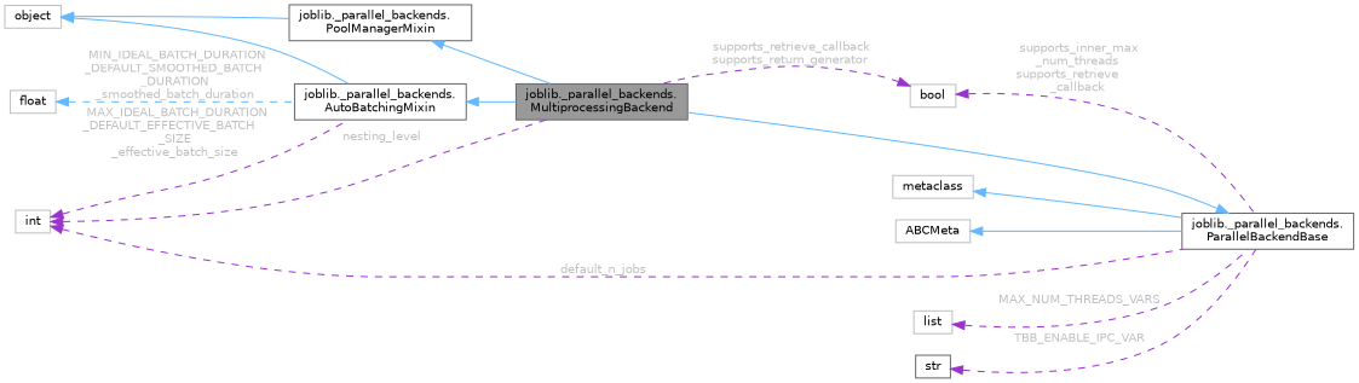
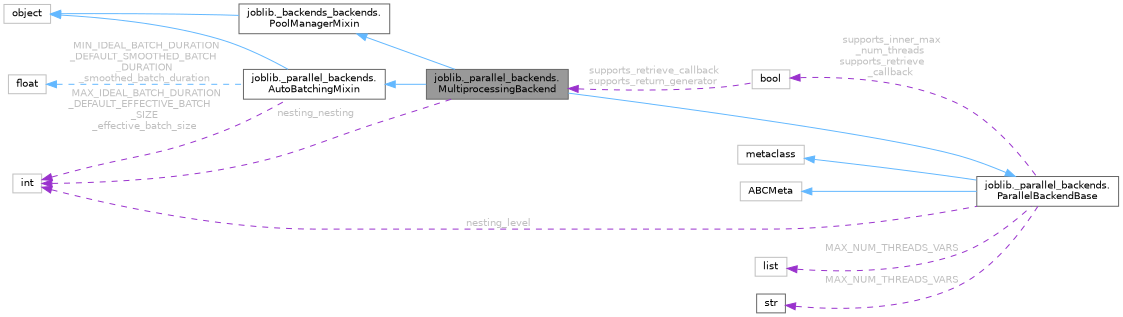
  digraph {
    fontname="DejaVu Sans"
    rankdir=LR
    node [color=grey75 fillcolor=white fontname="DejaVu Sans" fontsize=10 shape=box style=filled]
    edge [color=steelblue1 dir=back fontname="DejaVu Sans" fontsize=10 labelfontname=Helvetica labelfontsize=10 style=dashed fontcolor=grey]
    n1 [color=gray40 fillcolor=grey60 fontcolor=black height=0.2 label="joblib._parallel_backends.\lMultiprocessingBackend" width=0.4]
-   n2 [color=gray40 height=0.2 label="joblib._parallel_backends.\lPoolManagerMixin" width=0.4]
+   n2 [color=gray40 height=0.2 label="joblib._backends_backends.\lPoolManagerMixin" width=0.4]
    n3 [height=0.2 label=object width=0.4]
    n4 [color=gray40 height=0.2 label="joblib._parallel_backends.\lAutoBatchingMixin" width=0.4]
    n5 [height=0.2 label=float width=0.4]
    n6 [height=0.2 label=int width=0.4]
    n7 [color=gray40 height=0.2 label="joblib._parallel_backends.\lParallelBackendBase" width=0.4]
    n8 [height=0.2 label=metaclass width=0.4]
    n9 [height=0.2 label=ABCMeta width=0.4]
    n10 [height=0.2 label=bool width=0.4]
    n11 [height=0.2 label=list width=0.4]
    n12 [color=gray40 height=0.2 label=str width=0.4]
    n2 -> n1 [style=solid fontcolor=""]
    n3 -> n2 [style=solid fontcolor=""]
    n3 -> n4 [style=solid fontcolor=""]
    n4 -> n1 [style=solid fontcolor=""]
    n5 -> n4 [label=" MIN_IDEAL_BATCH_DURATION\n_DEFAULT_SMOOTHED_BATCH\l_DURATION\n_smoothed_batch_duration"]
-   n6 -> n1 [color=darkorchid3 label=" nesting_level"]
+   n6 -> n1 [color=darkorchid3 label=" nesting_nesting"]
    n6 -> n4 [color=darkorchid3 label=" MAX_IDEAL_BATCH_DURATION\n_DEFAULT_EFFECTIVE_BATCH\l_SIZE\n_effective_batch_size"]
-   n6 -> n7 [color=darkorchid3 label=" default_n_jobs"]
+   n6 -> n7 [color=darkorchid3 label=" nesting_level"]
    n7 -> n1 [style=solid fontcolor=""]
    n8 -> n7 [style=solid fontcolor=""]
    n9 -> n7 [style=solid fontcolor=""]
-   n10 -> n1 [color=darkorchid3 label=" supports_retrieve_callback\nsupports_return_generator"]
+   n1 -> n10 [color=darkorchid3 label=" supports_retrieve_callback\nsupports_return_generator"]
    n10 -> n7 [color=darkorchid3 label=" supports_inner_max\l_num_threads\nsupports_retrieve\l_callback"]
    n11 -> n7 [color=darkorchid3 label=" MAX_NUM_THREADS_VARS"]
-   n12 -> n7 [color=darkorchid3 label=" TBB_ENABLE_IPC_VAR"]
+   n12 -> n7 [color=darkorchid3 label=" MAX_NUM_THREADS_VARS"]
  }
